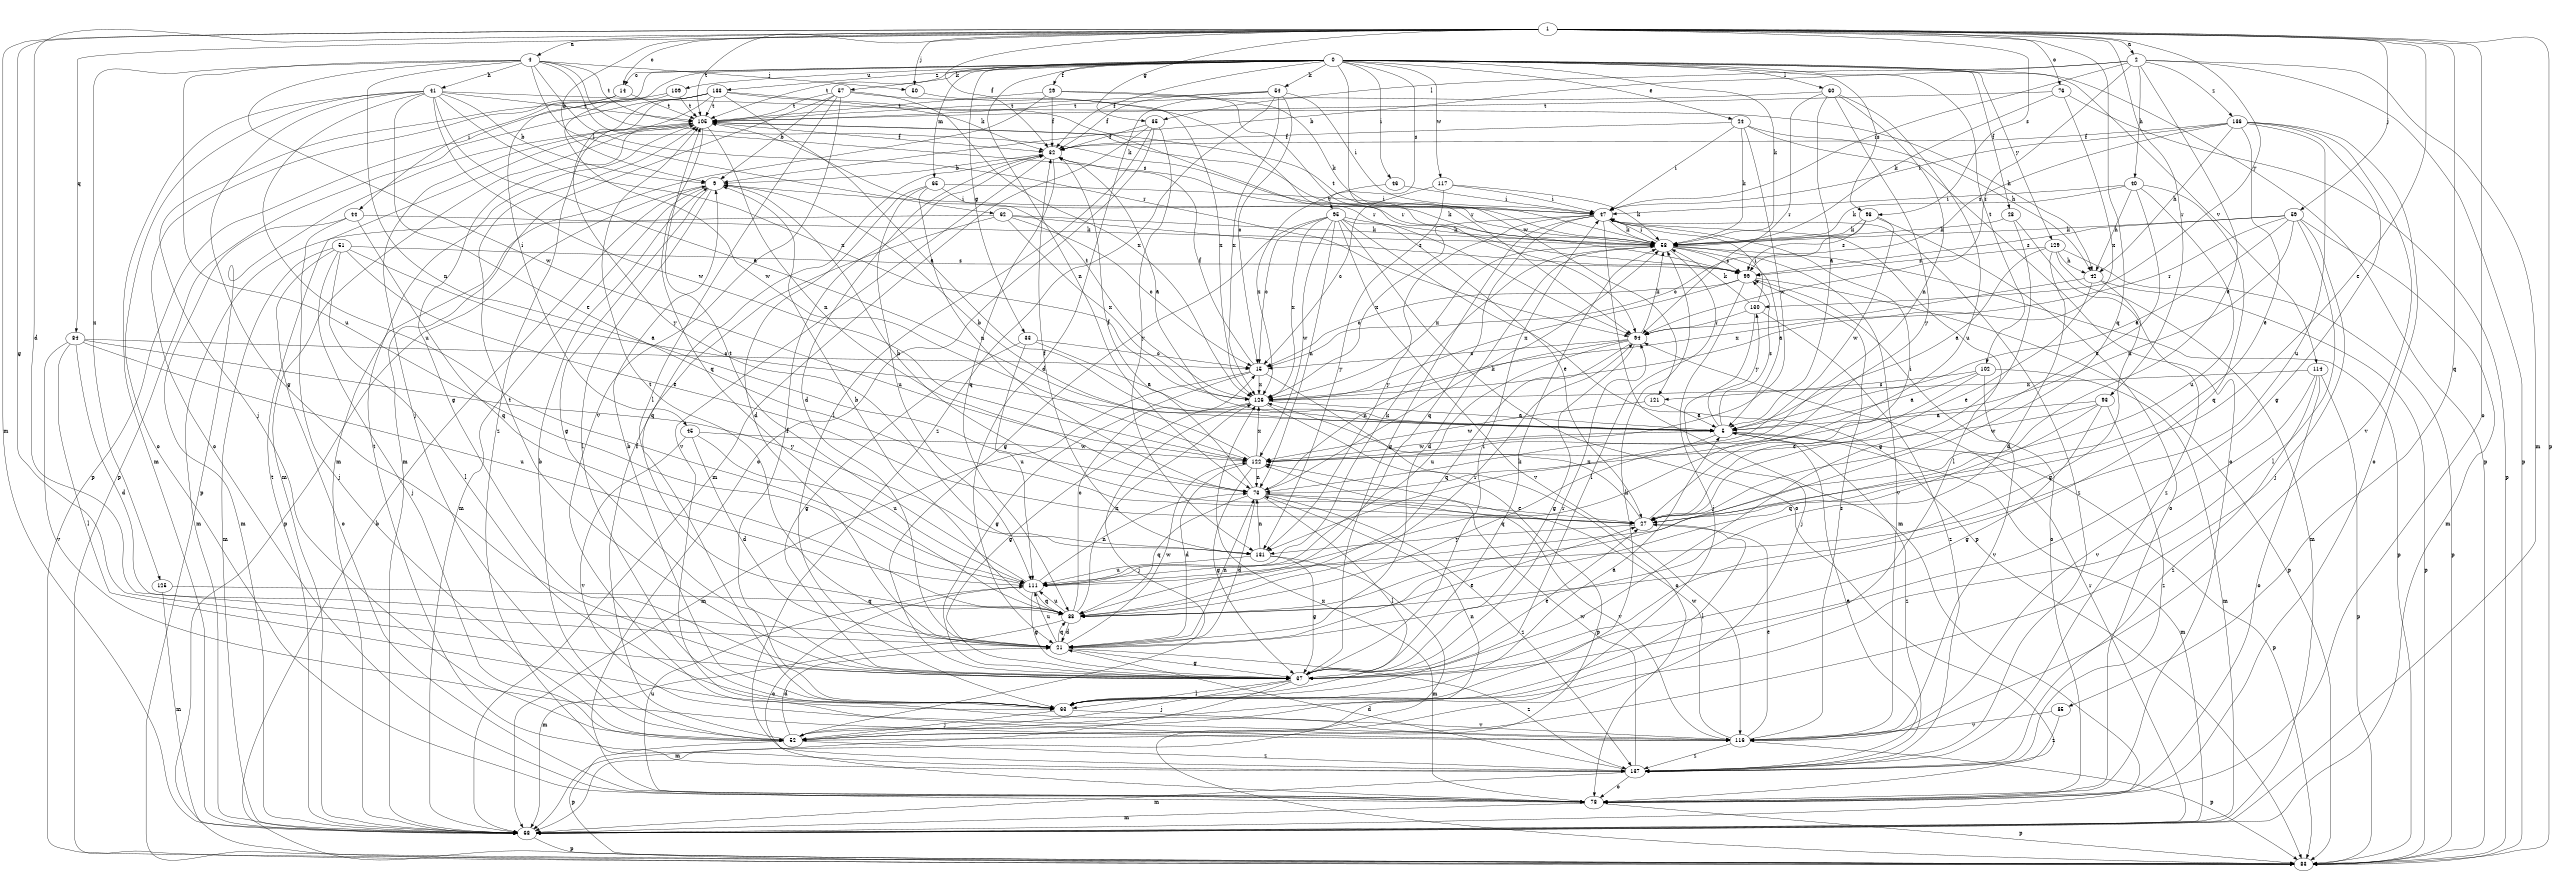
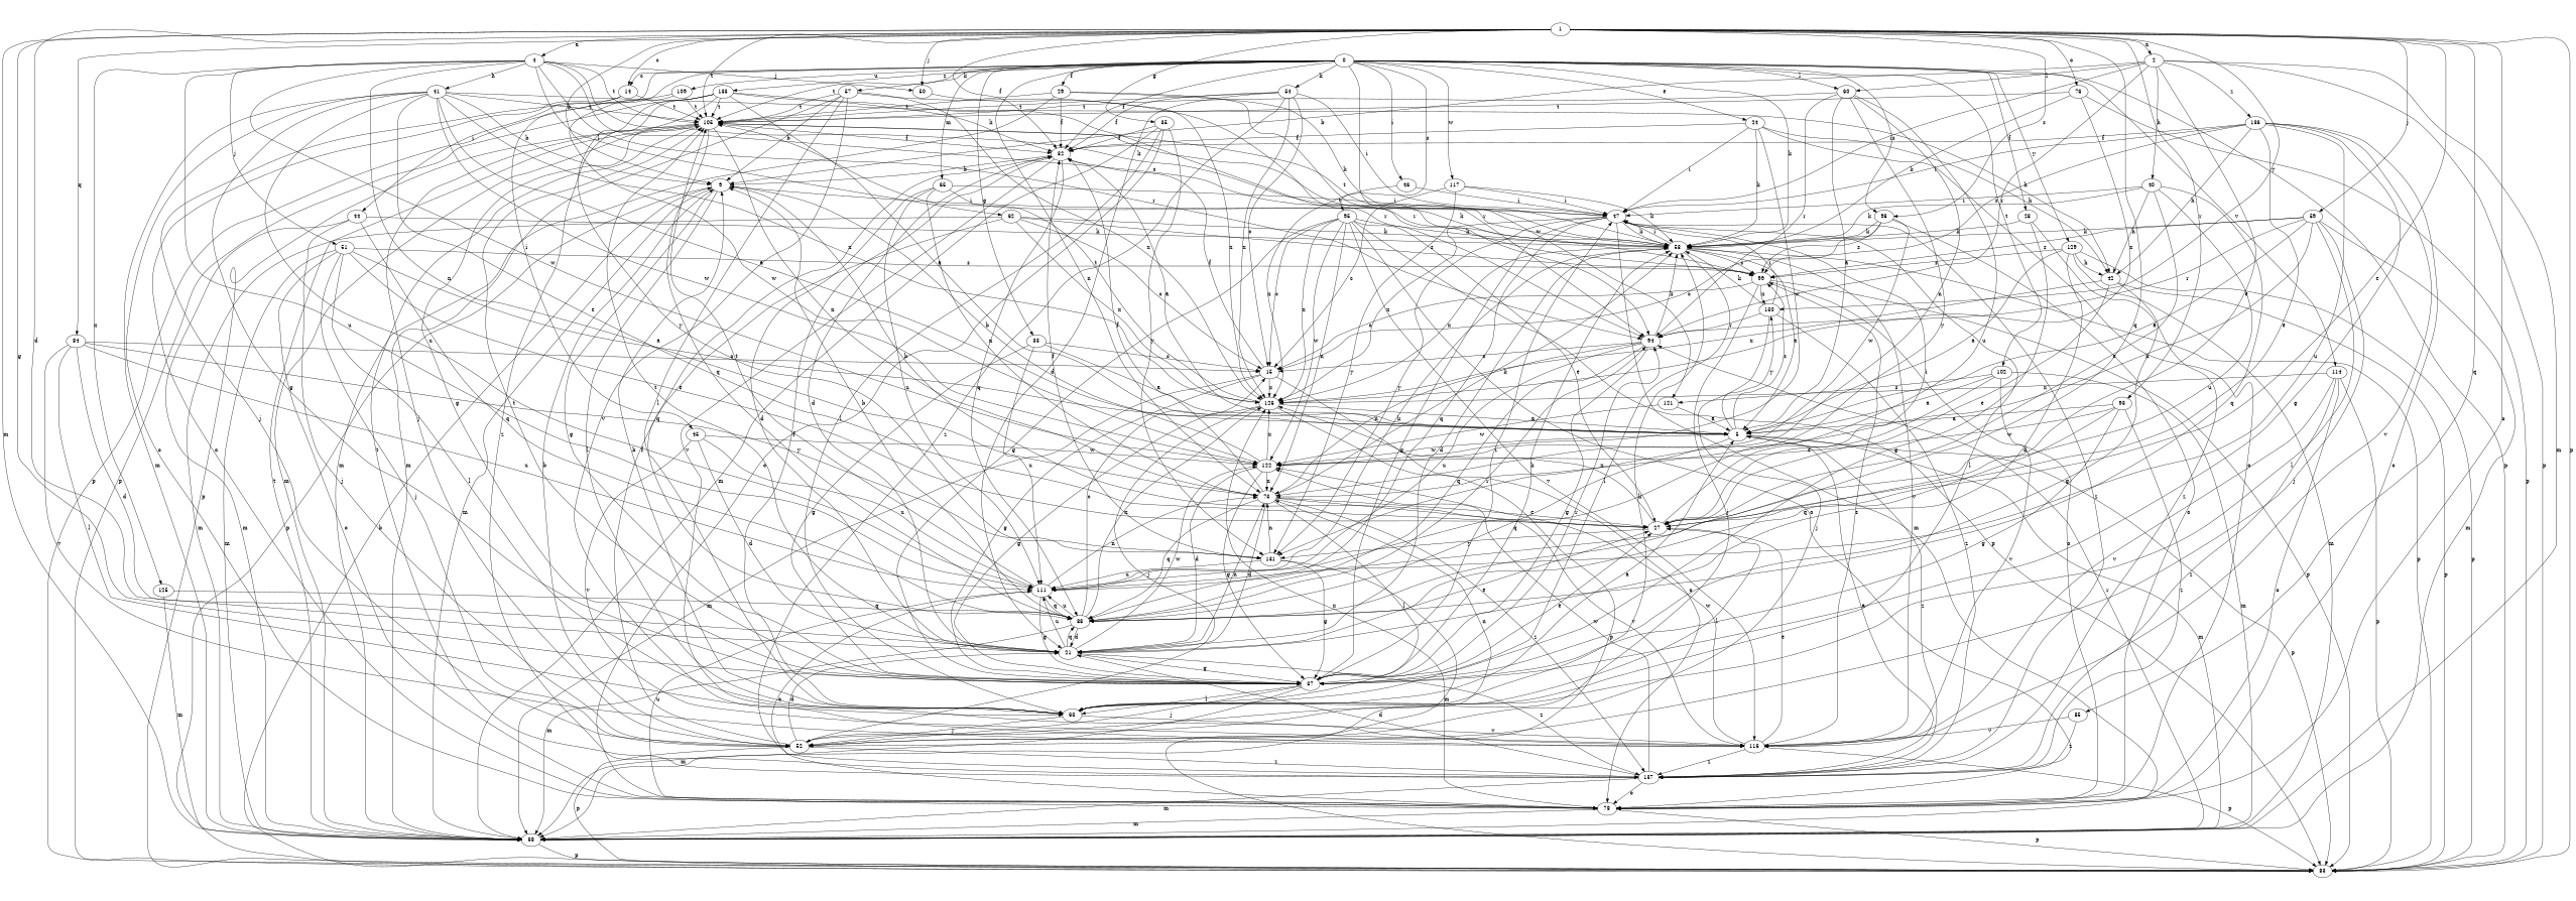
  strict digraph {
    0
    14
    24
    28
    29
    32
    33
    44
    45
    46
    54
    57
    58
    60
    65
    73
    83
    95
    98
    102
    105
    109
    114
    117
    121
    129
    133
    78
    52
    47
    122
    42
    37
    137
    68
    94
    9
    21
    88
    5
    116
    111
    15
    126
    63
    99
    131
    27
    1
    2
    4
    35
    n53 [label=59]
    50
    76
    84
    85
    93
    130
    40
    136
    41
    51
    62
    125
    0 -> 14 [label=c]
    0 -> 24 [label=e]
    0 -> 28 [label=f]
    0 -> 29 [label=f]
    0 -> 32 [label=f]
    0 -> 33 [label=g]
    0 -> 44 [label=i]
    0 -> 45 [label=i]
    0 -> 46 [label=i]
    0 -> 54 [label=k]
    0 -> 57 [label=k]
    0 -> 58 [label=k]
    0 -> 60 [label=l]
    0 -> 65 [label=m]
    0 -> 73 [label=n]
    0 -> 83 [label=p]
    0 -> 95 [label=s]
    0 -> 98 [label=s]
    0 -> 102 [label=t]
    0 -> 105 [label=t]
    0 -> 109 [label=u]
    0 -> 114 [label=v]
    0 -> 117 [label=w]
    0 -> 121 [label=w]
    0 -> 129 [label=y]
    0 -> 133 [label=z]
    14 -> 105 [label=t]
    14 -> 78 [label=o]
    14 -> 52 [label=j]
    24 -> 32 [label=f]
    24 -> 58 [label=k]
    24 -> 78 [label=o]
    24 -> 47 [label=i]
    24 -> 122 [label=w]
    24 -> 42 [label=h]
    28 -> 58 [label=k]
    28 -> 37 [label=g]
    28 -> 137 [label=z]
    29 -> 32 [label=f]
    29 -> 58 [label=k]
    29 -> 105 [label=t]
    29 -> 68 [label=m]
    29 -> 94 [label=r]
    32 -> 9 [label=b]
    32 -> 21 [label=d]
    32 -> 88 [label=q]
    32 -> 5 [label=a]
    32 -> 116 [label=v]
    33 -> 37 [label=g]
    33 -> 5 [label=a]
    33 -> 111 [label=u]
    33 -> 15 [label=c]
    44 -> 58 [label=k]
    44 -> 52 [label=j]
    44 -> 68 [label=m]
    44 -> 88 [label=q]
    45 -> 122 [label=w]
    45 -> 21 [label=d]
    45 -> 116 [label=v]
    45 -> 111 [label=u]
    46 -> 47 [label=i]
    46 -> 126 [label=x]
    54 -> 32 [label=f]
    54 -> 105 [label=t]
    54 -> 47 [label=i]
    54 -> 137 [label=z]
    54 -> 21 [label=d]
    54 -> 15 [label=c]
    54 -> 126 [label=x]
    57 -> 105 [label=t]
    57 -> 68 [label=m]
    57 -> 94 [label=r]
    57 -> 9 [label=b]
    57 -> 116 [label=v]
    57 -> 126 [label=x]
    57 -> 63 [label=l]
    58 -> 83 [label=p]
    58 -> 105 [label=t]
    58 -> 47 [label=i]
    58 -> 21 [label=d]
    58 -> 5 [label=a]
    58 -> 116 [label=v]
    58 -> 126 [label=x]
    58 -> 63 [label=l]
    58 -> 99 [label=s]
    60 -> 73 [label=n]
    60 -> 105 [label=t]
    60 -> 94 [label=r]
    60 -> 5 [label=a]
    60 -> 111 [label=u]
    60 -> 131 [label=y]
    65 -> 58 [label=k]
    65 -> 73 [label=n]
    65 -> 47 [label=i]
    65 -> 21 [label=d]
    65 -> 111 [label=u]
    73 -> 32 [label=f]
    73 -> 58 [label=k]
    73 -> 137 [label=z]
    73 -> 21 [label=d]
    73 -> 88 [label=q]
    73 -> 116 [label=v]
    73 -> 63 [label=l]
    73 -> 27 [label=e]
    83 -> 9 [label=b]
    95 -> 58 [label=k]
    95 -> 73 [label=n]
    95 -> 83 [label=p]
    95 -> 78 [label=o]
    95 -> 122 [label=w]
    95 -> 37 [label=g]
    95 -> 116 [label=v]
    95 -> 15 [label=c]
    95 -> 126 [label=x]
    95 -> 27 [label=e]
    98 -> 58 [label=k]
    98 -> 78 [label=o]
    98 -> 122 [label=w]
    98 -> 15 [label=c]
    98 -> 99 [label=s]
    102 -> 121 [label=s]
    102 -> 68 [label=m]
    102 -> 5 [label=a]
    102 -> 116 [label=v]
    102 -> 27 [label=e]
    105 -> 32 [label=f]
    105 -> 73 [label=n]
    105 -> 83 [label=p]
    105 -> 37 [label=g]
    105 -> 68 [label=m]
    105 -> 88 [label=q]
    109 -> 83 [label=p]
    109 -> 105 [label=t]
    109 -> 122 [label=w]
    114 -> 83 [label=p]
    114 -> 78 [label=o]
    114 -> 137 [label=z]
    114 -> 116 [label=v]
    114 -> 126 [label=x]
    117 -> 58 [label=k]
    117 -> 47 [label=i]
    117 -> 15 [label=c]
    117 -> 131 [label=y]
    121 -> 122 [label=w]
    121 -> 5 [label=a]
    129 -> 83 [label=p]
    129 -> 42 [label=h]
    129 -> 68 [label=m]
    129 -> 21 [label=d]
    129 -> 5 [label=a]
    129 -> 99 [label=s]
    133 -> 32 [label=k]
    133 -> 83 [label=p]
    133 -> 105 [label=t]
    133 -> 52 [label=j]
    133 -> 137 [label=z]
    133 -> 94 [label=r]
    133 -> 5 [label=a]
    133 -> 131 [label=y]
    78 -> 83 [label=p]
    78 -> 68 [label=m]
    78 -> 111 [label=u]
    78 -> 126 [label=x]
    52 -> 32 [label=f]
    52 -> 58 [label=k]
    52 -> 73 [label=n]
    52 -> 83 [label=p]
    52 -> 137 [label=z]
    52 -> 9 [label=b]
    52 -> 21 [label=d]
    47 -> 58 [label=k]
    47 -> 37 [label=g]
    47 -> 137 [label=z]
    47 -> 68 [label=m]
    47 -> 88 [label=q]
    47 -> 126 [label=x]
    47 -> 63 [label=l]
    47 -> 131 [label=y]
    122 -> 73 [label=n]
    122 -> 37 [label=g]
    122 -> 9 [label=b]
    122 -> 21 [label=d]
    122 -> 126 [label=x]
    42 -> 83 [label=p]
    42 -> 37 [label=g]
    42 -> 126 [label=x]
    42 -> 27 [label=e]
    37 -> 58 [label=k]
    37 -> 105 [label=t]
    37 -> 52 [label=j]
    37 -> 47 [label=i]
    37 -> 68 [label=m]
    37 -> 94 [label=r]
    37 -> 63 [label=l]
    37 -> 27 [label=e]
    137 -> 105 [label=t]
    137 -> 78 [label=o]
    137 -> 122 [label=w]
    137 -> 68 [label=m]
    137 -> 21 [label=d]
    137 -> 5 [label=a]
    68 -> 83 [label=p]
    68 -> 105 [label=t]
    68 -> 94 [label=r]
    94 -> 58 [label=k]
    94 -> 73 [label=n]
    94 -> 37 [label=g]
    94 -> 88 [label=q]
    94 -> 111 [label=u]
    94 -> 15 [label=c]
    9 -> 83 [label=p]
    9 -> 47 [label=i]
    9 -> 37 [label=g]
    9 -> 68 [label=m]
    9 -> 63 [label=l]
    21 -> 73 [label=n]
    21 -> 105 [label=t]
    21 -> 122 [label=w]
    21 -> 37 [label=g]
    21 -> 137 [label=z]
    21 -> 88 [label=q]
    21 -> 111 [label=u]
    21 -> 27 [label=e]
    88 -> 68 [label=m]
    88 -> 94 [label=r]
    88 -> 9 [label=b]
    88 -> 21 [label=d]
    88 -> 111 [label=u]
    88 -> 15 [label=c]
    88 -> 126 [label=x]
    5 -> 83 [label=p]
    5 -> 122 [label=w]
    5 -> 137 [label=z]
    5 -> 68 [label=m]
    5 -> 88 [label=q]
    5 -> 99 [label=s]
    5 -> 130 [label=y]
    116 -> 83 [label=p]
    116 -> 122 [label=w]
    116 -> 137 [label=z]
    116 -> 99 [label=s]
    116 -> 27 [label=e]
    111 -> 58 [label=k]
    111 -> 73 [label=n]
    111 -> 105 [label=t]
    111 -> 78 [label=o]
    111 -> 37 [label=g]
    111 -> 88 [label=q]
    15 -> 32 [label=f]
    15 -> 78 [label=o]
    15 -> 37 [label=g]
    15 -> 68 [label=m]
    15 -> 126 [label=x]
    126 -> 83 [label=p]
    126 -> 105 [label=t]
    126 -> 52 [label=j]
    126 -> 37 [label=g]
    126 -> 5 [label=a]
    63 -> 32 [label=f]
    63 -> 52 [label=j]
    63 -> 9 [label=b]
    63 -> 5 [label=a]
    63 -> 116 [label=v]
    99 -> 83 [label=p]
    99 -> 105 [label=t]
    99 -> 78 [label=o]
    99 -> 52 [label=j]
    99 -> 15 [label=c]
-   99 -> 126 [label=x]
+   99 -> 130 [label=x]
    131 -> 32 [label=f]
    131 -> 73 [label=n]
    131 -> 37 [label=g]
    131 -> 68 [label=m]
    131 -> 111 [label=u]
    27 -> 47 [label=i]
    27 -> 9 [label=b]
    27 -> 126 [label=x]
    27 -> 63 [label=l]
    27 -> 131 [label=y]
    1 -> 14 [label=c]
    1 -> 32 [label=f]
    1 -> 83 [label=p]
    1 -> 98 [label=s]
    1 -> 105 [label=t]
    1 -> 78 [label=o]
    1 -> 37 [label=g]
    1 -> 68 [label=m]
    1 -> 9 [label=b]
    1 -> 21 [label=d]
    1 -> 88 [label=q]
    1 -> 27 [label=e]
    1 -> 2 [label=a]
    1 -> 4 [label=a]
    1 -> 35 [label=g]
    1 -> n53 [label=j]
    1 -> 50 [label=j]
    1 -> 76 [label=o]
    1 -> 84 [label=q]
    1 -> 85 [label=q]
    1 -> 93 [label=r]
    1 -> 130 [label=y]
-   2 -> 35 [label=l]
+   2 -> 60 [label=l]
    2 -> 83 [label=p]
    2 -> 47 [label=i]
    2 -> 68 [label=m]
    2 -> 94 [label=r]
    2 -> 9 [label=b]
    2 -> 27 [label=e]
    2 -> 40 [label=h]
    2 -> 136 [label=z]
    4 -> 58 [label=k]
    4 -> 73 [label=n]
    4 -> 105 [label=t]
    4 -> 122 [label=w]
    4 -> 94 [label=r]
    4 -> 111 [label=u]
    4 -> 99 [label=s]
    4 -> 50 [label=j]
    4 -> 41 [label=h]
+   4 -> 51 [label=j]
    4 -> 62 [label=l]
    4 -> 125 [label=x]
    35 -> 32 [label=f]
    35 -> 78 [label=o]
    35 -> 68 [label=m]
    35 -> 63 [label=l]
    35 -> 131 [label=y]
    n53 -> 58 [label=k]
    n53 -> 73 [label=n]
    n53 -> 52 [label=j]
    n53 -> 68 [label=m]
    n53 -> 94 [label=r]
    n53 -> 5 [label=a]
    n53 -> 63 [label=l]
    n53 -> 99 [label=s]
    50 -> 126 [label=x]
    76 -> 58 [label=k]
    76 -> 83 [label=p]
    76 -> 105 [label=t]
    76 -> 126 [label=x]
    84 -> 21 [label=d]
    84 -> 116 [label=v]
    84 -> 111 [label=u]
    84 -> 15 [label=c]
    84 -> 63 [label=l]
    84 -> 131 [label=y]
    85 -> 137 [label=z]
    85 -> 116 [label=v]
    93 -> 122 [label=w]
    93 -> 37 [label=g]
    93 -> 137 [label=z]
    93 -> 88 [label=q]
    93 -> 5 [label=a]
    130 -> 58 [label=k]
    130 -> 52 [label=j]
    130 -> 47 [label=i]
    130 -> 137 [label=z]
    130 -> 94 [label=r]
    40 -> 58 [label=k]
    40 -> 47 [label=i]
    40 -> 42 [label=h]
    40 -> 88 [label=q]
    40 -> 111 [label=u]
    40 -> 27 [label=e]
    136 -> 32 [label=f]
    136 -> 78 [label=o]
    136 -> 47 [label=i]
    136 -> 42 [label=h]
    136 -> 37 [label=g]
    136 -> 116 [label=v]
    136 -> 111 [label=u]
    136 -> 99 [label=s]
    136 -> 27 [label=e]
    41 -> 105 [label=t]
    41 -> 78 [label=o]
    41 -> 122 [label=w]
    41 -> 42 [label=h]
    41 -> 37 [label=g]
    41 -> 68 [label=m]
    41 -> 9 [label=b]
    41 -> 5 [label=a]
    41 -> 111 [label=u]
    41 -> 126 [label=x]
    41 -> 27 [label=e]
    51 -> 78 [label=o]
    51 -> 52 [label=j]
    51 -> 68 [label=m]
    51 -> 5 [label=a]
    51 -> 63 [label=l]
    51 -> 99 [label=s]
    51 -> 27 [label=e]
    62 -> 58 [label=k]
    62 -> 68 [label=m]
    62 -> 88 [label=q]
    62 -> 15 [label=c]
    62 -> 126 [label=x]
    62 -> 99 [label=s]
    125 -> 68 [label=m]
    125 -> 88 [label=q]
  }
